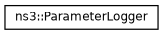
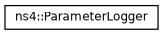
  digraph {
    rankdir=LR
-   n1 [color=black fillcolor=white fontname=Helvetica fontsize=10 height=0.2 label="ns3::ParameterLogger" shape=record style=filled width=0.4]
+   n1 [color=black fillcolor=white fontname=Helvetica fontsize=10 height=0.2 label="ns4::ParameterLogger" shape=record style=filled width=0.4]
  }
